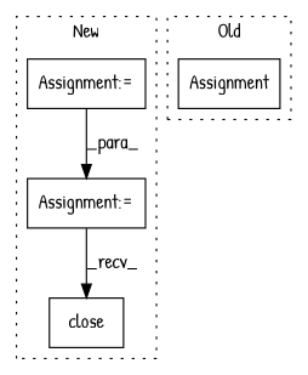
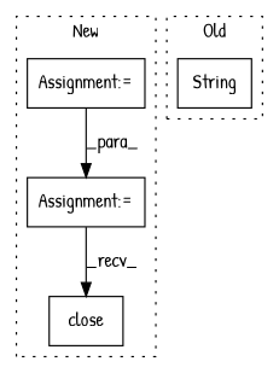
  digraph {
    fontname="Patrick Hand"
    node [a=32 l=1 shape=box fontname="Patrick Hand"]
    edge [fontname="Patrick Hand"]
    n1 [l=7 label=close s=7338]
    n2 [a=7 label="Assignment:=" s=2753]
    n3 [a=7 label="Assignment:=" s=2619]
-   n4 [l="7,1" label=Assignment s="6089,6107"]
+   n4 [l="7,1" label=String s="6089,6107"]
    subgraph cluster_1 {
      label=New
      style=dotted
      n1
      n2
      n3
    }
    subgraph cluster_2 {
      label=Old
      style=dotted
      n4
    }
    n2 -> n1 [label=_recv_]
    n3 -> n2 [label=_para_]
  }
